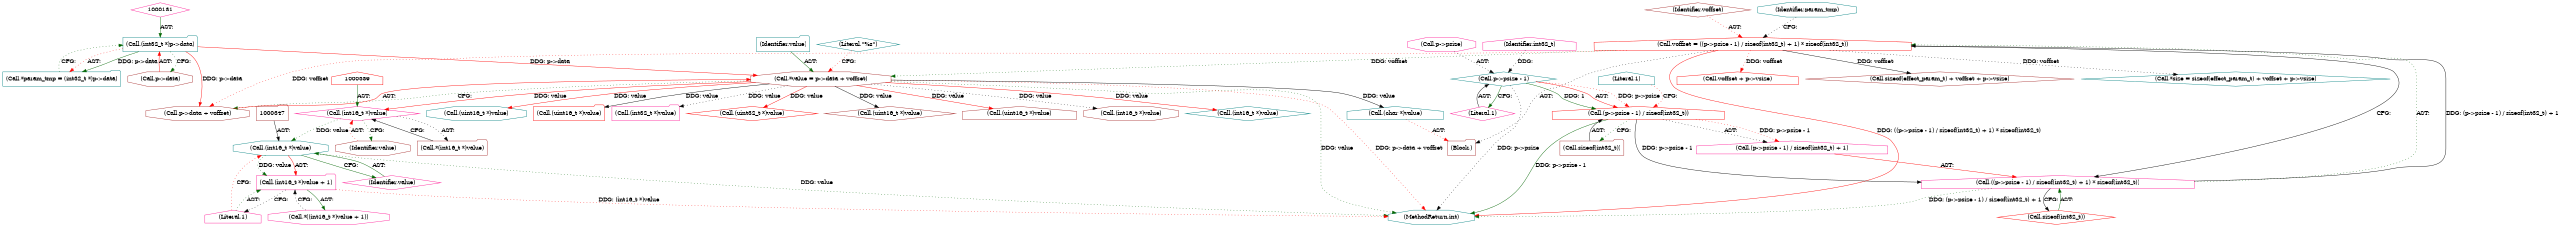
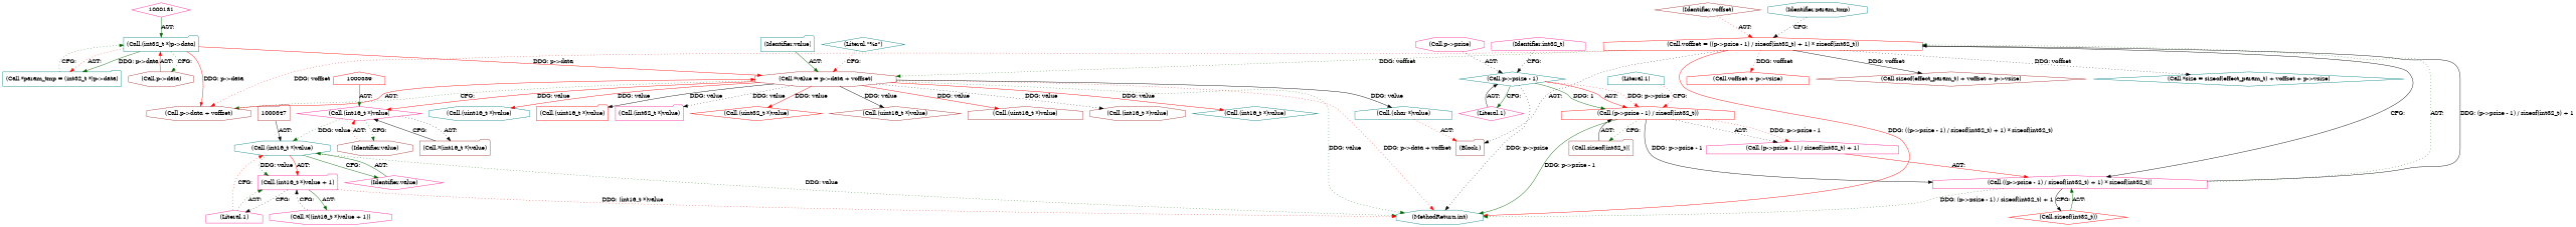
  digraph {
    node [color=teal shape=diamond]
    edge [color=red style=dotted]
    n1 [label="(Call,(int16_t *)value)" shape=octagon]
    n2 [color=deeppink label="(Call,(int16_t *)value + 1)" shape=folder]
    n3 [color=deeppink label="(Identifier,value)"]
    n4 [label="(MethodReturn,int)" shape=octagon]
    n5 [color=deeppink label="(Literal,1)" shape=house]
    n6 [color=deeppink label="(Call,*((int16_t *)value + 1))" shape=octagon]
    n7 [color=deeppink label="(Call,(int16_t *)value)"]
    n8 [color=brown label="(Call,*(int16_t *)value)" shape=folder]
    n9 [color=brown label="(Identifier,value)" shape=octagon]
    n10 [color=brown label="(Call,*value = p->data + voffset)" shape=octagon]
    n11 [label="(Call,(uint16_t *)value)" shape=octagon]
    n12 [color=red label="(Call,(uint16_t *)value)" shape=folder]
    n13 [label="(Call,(int16_t *)value)"]
    n14 [label="(Call,(char *)value)" shape=house]
    n15 [color=deeppink label="(Call,(int32_t *)value)" shape=folder]
    n16 [color=red label="(Call,(uint32_t *)value)"]
    n17 [color=brown label="(Call,(uint16_t *)value)"]
    n18 [color=brown label="(Call,(uint16_t *)value)" shape=house]
    n19 [color=brown label="(Call,p->data + voffset)" shape=octagon]
    n20 [color=brown label="(Call,(int16_t *)value)" shape=octagon]
    n21 [color=brown label="(Block,)" shape=folder]
    n22 [label="(Call,(int32_t *)p->data)" shape=folder]
    n23 [label="(Call,*param_tmp = (int32_t *)p->data)" shape=folder]
    n24 [color=brown label="(Call,p->data)" shape=octagon]
    n25 [color=red label="(Call,voffset = ((p->psize - 1) / sizeof(int32_t) + 1) * sizeof(int32_t))" shape=house]
    n26 [color=deeppink label="(Call,((p->psize - 1) / sizeof(int32_t) + 1) * sizeof(int32_t))" shape=house]
    n27 [color=red label="(Call,voffset + p->vsize)" shape=house]
    n28 [color=brown label="(Call,sizeof(effect_param_t) + voffset + p->vsize)"]
    n29 [label="(Call,*size = sizeof(effect_param_t) + voffset + p->vsize)"]
    n30 [color=red label="(Call,sizeof(int32_t))"]
    n31 [color=red label="(Call,(p->psize - 1) / sizeof(int32_t))" shape=house]
    n32 [color=deeppink label="(Call,(p->psize - 1) / sizeof(int32_t) + 1)" shape=house]
    n33 [color=brown label="(Call,sizeof(int32_t))" shape=folder]
    n34 [label="(Call,p->psize - 1)"]
    n35 [color=deeppink label="(Literal,1)"]
    n36 [color=deeppink label="(Identifier,int32_t)" shape=house]
    n37 [label="(Identifier,param_tmp)" shape=octagon]
    n38 [label="(Literal,1)" shape=house]
    n39 [color=brown label="(Identifier,voffset)"]
    n40 [color=deeppink label="(Call,p->psize)" shape=octagon]
    n41 [label="(Identifier,value)" shape=folder]
    n42 [label="(Literal,\"%s\")"]
    1000347 [color=brown shape=folder]
    1000339 [color=red shape=house]
    1000131 [color=deeppink]
    n1 -> n2 [label="AST: " style=solid]
    n1 -> n2 [color=darkgreen label="DDG: value"]
    n1 -> n3 [color=darkgreen label="CFG: " style=solid]
    n1 -> n4 [color=darkgreen label="DDG: value"]
    n2 -> n4 [label="DDG: (int16_t *)value"]
    n2 -> n5 [color=black label="CFG: "]
    n2 -> n6 [color=darkgreen label="AST: " style=solid]
    n3 -> n1 [color=darkgreen label="AST: " style=solid]
    n5 -> n1 [label="CFG: "]
    n5 -> n2 [color=darkgreen label="AST: "]
    n6 -> n2 [color=black label="CFG: "]
    n7 -> n1 [color=darkgreen label="DDG: value"]
    n7 -> n8 [color=black label="AST: "]
    n7 -> n9 [color=darkgreen label="CFG: "]
    n8 -> n7 [color=black label="CFG: " style=solid]
    n9 -> n7 [label="AST: "]
    n10 -> n4 [color=darkgreen label="DDG: value"]
    n10 -> n4 [label="DDG: p->data + voffset"]
    n10 -> n7 [label="DDG: value" style=solid]
    n10 -> n11 [label="DDG: value" style=solid]
    n10 -> n12 [color=black label="DDG: value" style=solid]
    n10 -> n13 [label="DDG: value" style=solid]
    n10 -> n14 [color=black label="DDG: value" style=solid]
    n10 -> n15 [color=black label="DDG: value"]
    n10 -> n16 [label="DDG: value" style=solid]
    n10 -> n17 [color=black label="DDG: value" style=solid]
    n10 -> n18 [label="DDG: value" style=solid]
    n10 -> n19 [color=darkgreen label="CFG: "]
    n10 -> n20 [color=black label="DDG: value"]
    n14 -> n21 [label="AST: "]
    n19 -> n10 [label="AST: " style=solid]
    n22 -> n10 [label="DDG: p->data" style=solid]
    n22 -> n19 [label="DDG: p->data" style=solid]
    n22 -> n23 [label="AST: "]
    n22 -> n23 [color=darkgreen label="DDG: p->data" style=solid]
    n22 -> n24 [color=darkgreen label="CFG: "]
    n23 -> n22 [color=darkgreen label="CFG: "]
    n24 -> n22 [label="AST: " style=solid]
    n25 -> n4 [label="DDG: ((p->psize - 1) / sizeof(int32_t) + 1) * sizeof(int32_t)" style=solid]
    n25 -> n10 [color=darkgreen label="DDG: voffset"]
    n25 -> n19 [label="DDG: voffset"]
    n25 -> n21 [color=black label="AST: "]
    n25 -> n26 [color=black label="CFG: " style=solid]
    n25 -> n27 [label="DDG: voffset"]
    n25 -> n28 [color=black label="DDG: voffset" style=solid]
    n25 -> n29 [color=black label="DDG: voffset"]
    n26 -> n4 [color=darkgreen label="DDG: (p->psize - 1) / sizeof(int32_t) + 1"]
    n26 -> n25 [color=darkgreen label="AST: "]
    n26 -> n25 [color=black label="DDG: (p->psize - 1) / sizeof(int32_t) + 1" style=solid]
    n26 -> n30 [color=black label="CFG: " style=solid]
    n30 -> n26 [color=darkgreen label="AST: " style=solid]
    n31 -> n4 [color=darkgreen label="DDG: p->psize - 1" style=solid]
    n31 -> n26 [color=black label="DDG: p->psize - 1" style=solid]
    n31 -> n32 [color=black label="AST: "]
    n31 -> n32 [label="DDG: p->psize - 1"]
    n31 -> n33 [color=darkgreen label="CFG: "]
    n32 -> n26 [label="AST: " style=solid]
    n33 -> n31 [color=black label="AST: " style=solid]
    n34 -> n4 [color=black label="DDG: p->psize"]
    n34 -> n31 [label="AST: " style=solid]
    n34 -> n31 [label="DDG: p->psize"]
    n34 -> n31 [color=darkgreen label="DDG: 1" style=solid]
    n34 -> n35 [color=darkgreen label="CFG: " style=solid]
    n35 -> n34 [color=black label="AST: " style=solid]
-   n36 -> n34 [color=black label="DDG: "]
+   n36 -> n34 [color=black label="CFG: "]
    n37 -> n25 [color=black label="CFG: "]
    n38 -> n31 [label="CFG: "]
    n39 -> n25 [label="AST: "]
    n40 -> n34 [color=black label="AST: "]
    n41 -> n10 [color=darkgreen label="AST: " style=solid]
    n42 -> n10 [label="CFG: "]
    1000347 -> n1 [color=black label="AST: " style=solid]
    1000339 -> n7 [color=darkgreen label="AST: " style=solid]
    1000131 -> n22 [color=darkgreen label="AST: " style=solid]
  }
